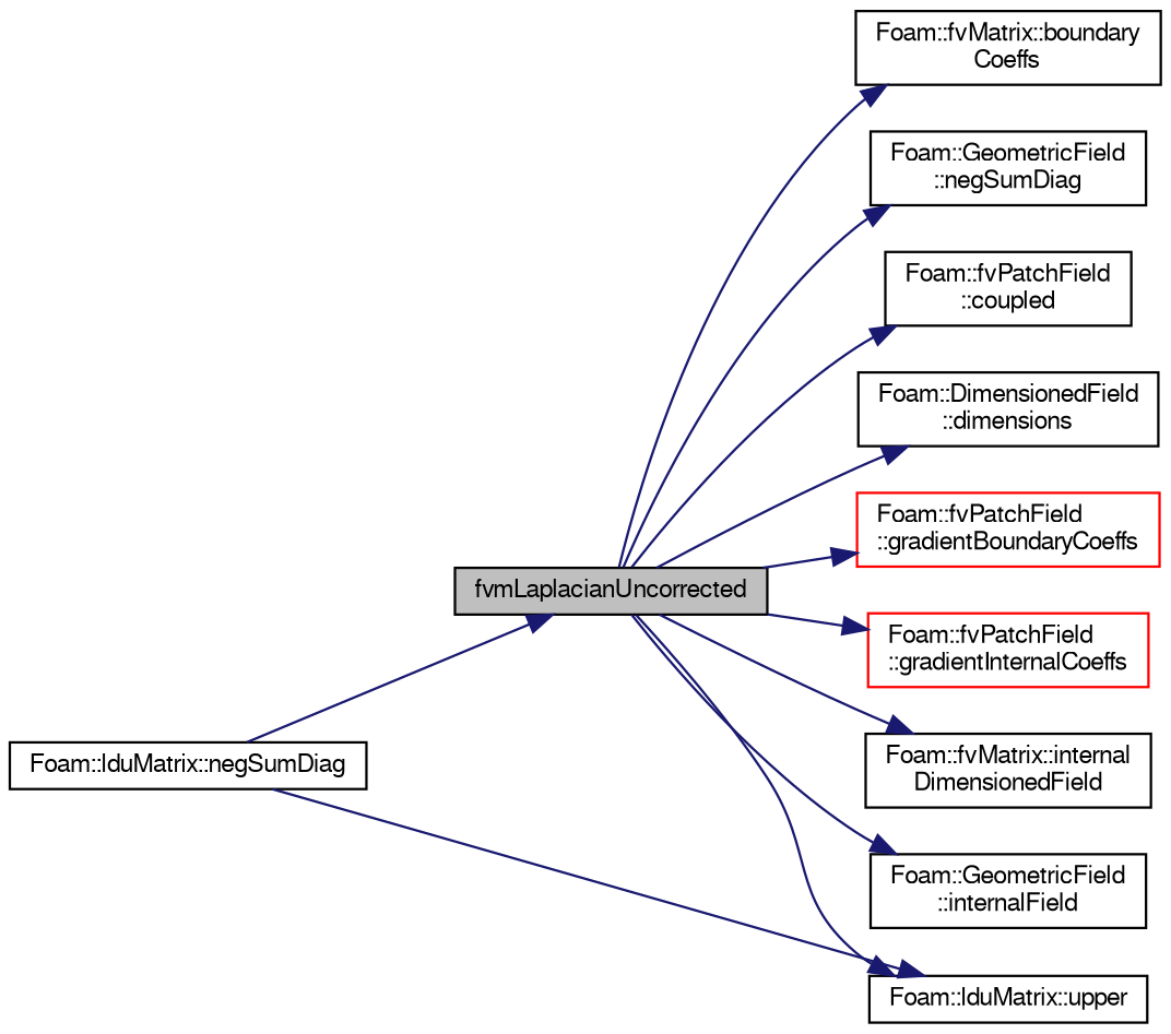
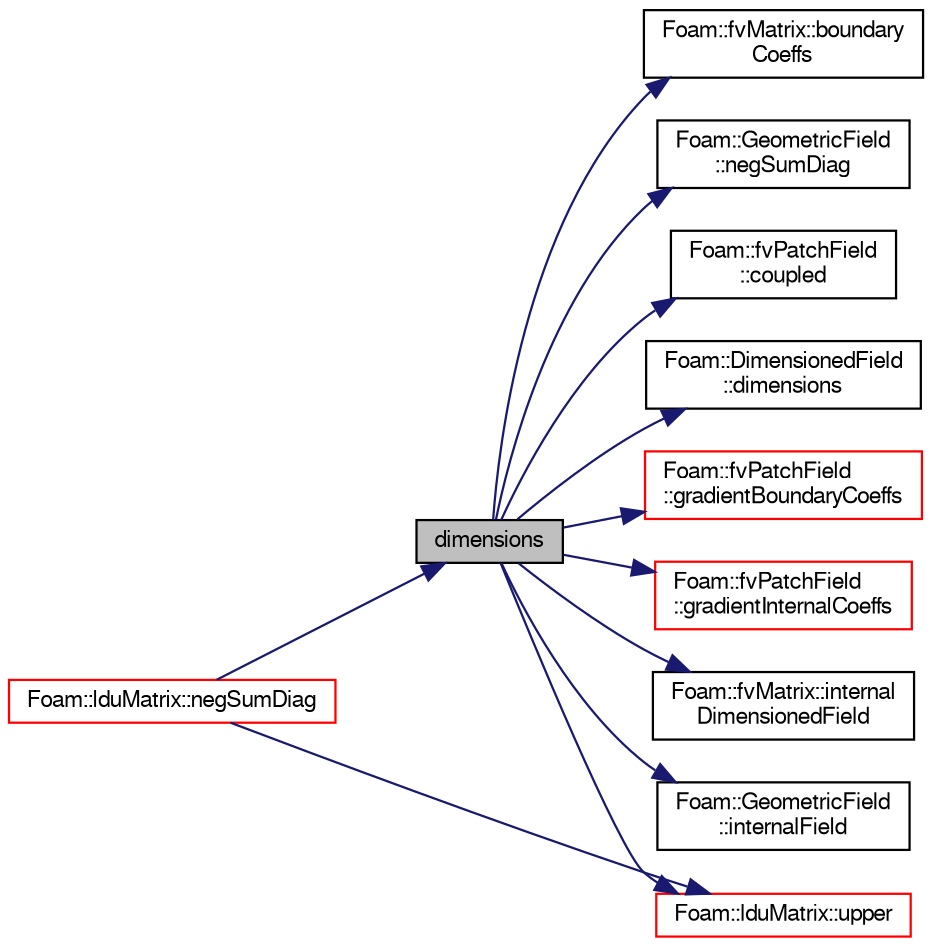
  digraph {
    rankdir=LR
    node [color=black fontname=FreeSans fontsize=10 shape=record]
    edge [color=midnightblue fontname=FreeSans fontsize=10 labelfontname=FreeSans labelfontsize=10 style=solid]
-   n1 [fillcolor=grey75 fontcolor=black height=0.2 label=fvmLaplacianUncorrected style=filled width=0.4]
+   n1 [fillcolor=grey75 fontcolor=black height=0.2 label=dimensions style=filled width=0.4]
    n2 [height=0.2 label="Foam::fvMatrix::boundary\lCoeffs" width=0.4]
    n3 [height=0.2 label="Foam::GeometricField\l::negSumDiag" width=0.4]
    n4 [height=0.2 label="Foam::fvPatchField\l::coupled" width=0.4]
    n5 [height=0.2 label="Foam::DimensionedField\l::dimensions" width=0.4]
    n6 [color=red height=0.2 label="Foam::fvPatchField\l::gradientBoundaryCoeffs" width=0.4]
    n7 [color=red height=0.2 label="Foam::fvPatchField\l::gradientInternalCoeffs" width=0.4]
    n8 [height=0.2 label="Foam::fvMatrix::internal\lDimensionedField" width=0.4]
    n9 [height=0.2 label="Foam::GeometricField\l::internalField" width=0.4]
-   n10 [height=0.2 label="Foam::lduMatrix::upper" width=0.4]
-   n11 [height=0.2 label="Foam::lduMatrix::negSumDiag" width=0.4]
+   n10 [color=red height=0.2 label="Foam::lduMatrix::upper" width=0.4]
+   n11 [color=red height=0.2 label="Foam::lduMatrix::negSumDiag" width=0.4]
    n1 -> n2
    n1 -> n3
    n1 -> n4
    n1 -> n5
    n1 -> n6
    n1 -> n7
    n1 -> n8
    n1 -> n9
    n1 -> n10
    n11 -> n1
    n11 -> n10
  }
